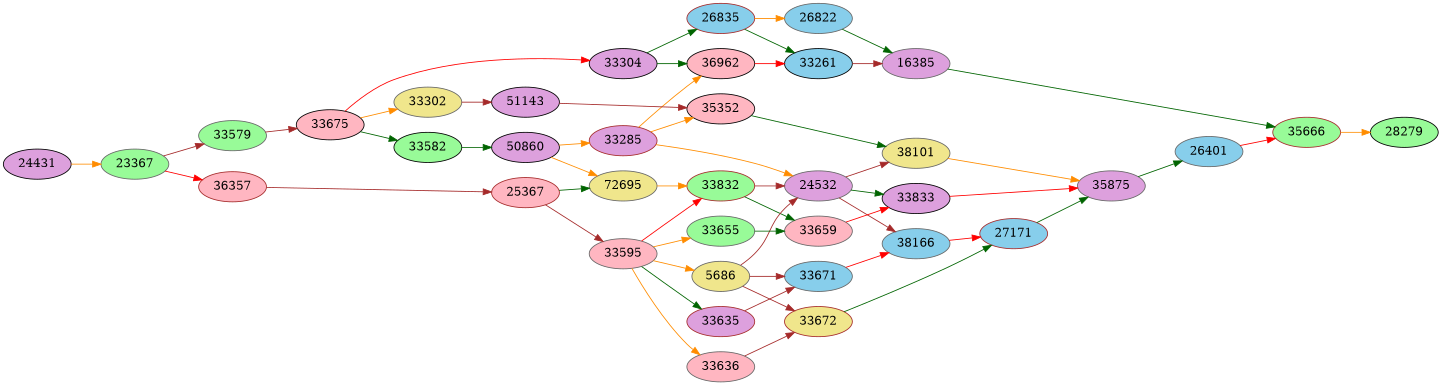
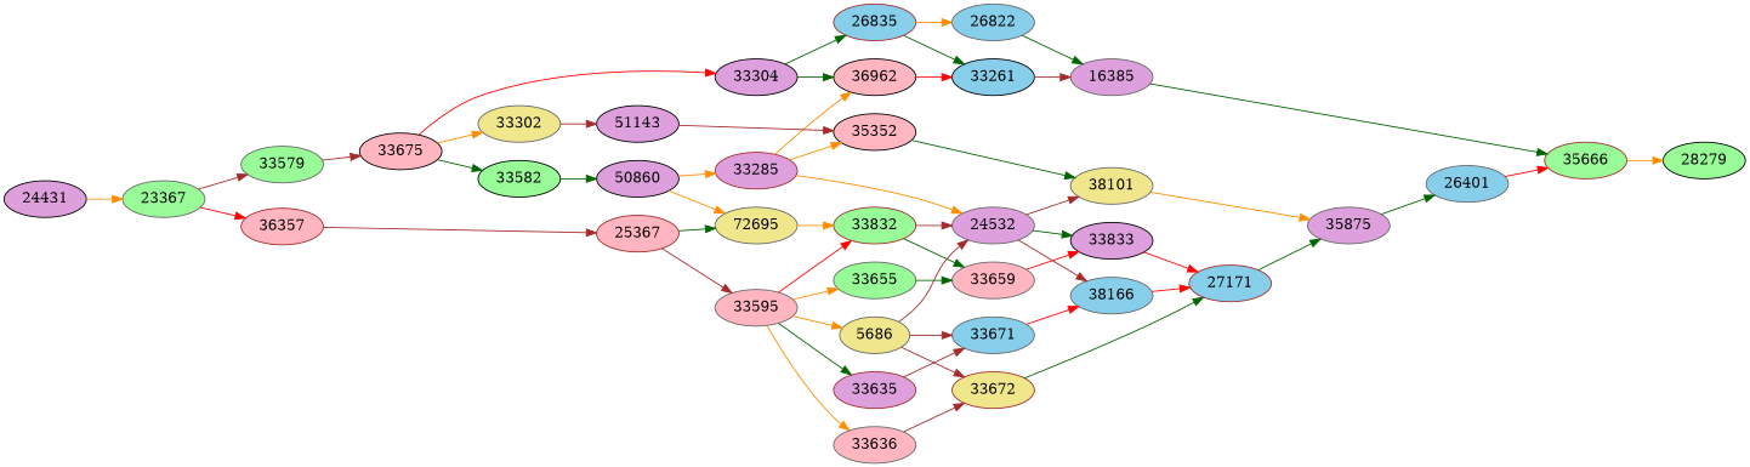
  strict digraph {
    rankdir=LR
    node [color=gray40 fillcolor=plum style=filled]
    edge [color=darkgreen]
    n1 [color=black fillcolor=palegreen label=28279]
    n2 [color=brown fillcolor=palegreen label=35666]
    n3 [label=16385]
    n4 [fillcolor=skyblue label=26401]
    n5 [color=black fillcolor=skyblue label=33261]
    n6 [fillcolor=skyblue label=26822]
    n7 [label=35875]
    n8 [color=black fillcolor=lightpink label=36962]
    n9 [color=brown fillcolor=skyblue label=26835]
    n10 [color=brown fillcolor=skyblue label=27171]
    n11 [fillcolor=khaki label=38101]
    n12 [color=black label=33833]
    n13 [color=brown label=33285]
    n14 [label=24532]
    n15 [color=black fillcolor=lightpink label=35352]
    n16 [fillcolor=skyblue label=38166]
    n17 [color=black label=33304]
    n18 [color=brown fillcolor=khaki label=33672]
    n19 [fillcolor=lightpink label=33659]
    n20 [color=black label=50860]
    n21 [fillcolor=khaki label=72695]
    n22 [color=brown fillcolor=palegreen label=33832]
    n23 [color=black fillcolor=lightpink label=33675]
    n24 [color=black fillcolor=palegreen label=33582]
    n25 [fillcolor=khaki label=33302]
    n26 [color=black label=51143]
    n27 [fillcolor=lightpink label=33636]
    n28 [fillcolor=khaki label=5686]
    n29 [fillcolor=skyblue label=33671]
    n30 [fillcolor=palegreen label=33655]
    n31 [fillcolor=palegreen label=33579]
    n32 [fillcolor=lightpink label=33595]
    n33 [color=brown label=33635]
    n34 [fillcolor=palegreen label=23367]
    n35 [color=brown fillcolor=lightpink label=36357]
    n36 [color=brown fillcolor=lightpink label=25367]
    n37 [color=black label=24431]
    n2 -> n1 [color=darkorange]
    n3 -> n2
    n4 -> n2 [color=red]
    n5 -> n3 [color=brown]
    n6 -> n3
    n7 -> n4
    n8 -> n5 [color=red]
    n9 -> n5
    n9 -> n6 [color=darkorange]
    n10 -> n7
    n11 -> n7 [color=darkorange]
-   n12 -> n7 [color=red]
+   n12 -> n10 [color=red]
    n13 -> n8 [color=darkorange]
    n13 -> n14 [color=darkorange]
    n13 -> n15 [color=darkorange]
    n14 -> n11 [color=brown]
    n14 -> n12
    n14 -> n16 [color=brown]
    n15 -> n11
    n16 -> n10 [color=red]
    n17 -> n8
    n17 -> n9
    n18 -> n10
    n19 -> n12 [color=red]
    n20 -> n13 [color=darkorange]
    n20 -> n21 [color=darkorange]
    n21 -> n22 [color=darkorange]
    n22 -> n14 [color=brown]
    n22 -> n19
    n23 -> n17 [color=red]
    n23 -> n24
    n23 -> n25 [color=darkorange]
    n24 -> n20
    n25 -> n26 [color=brown]
    n26 -> n15 [color=brown]
    n27 -> n18 [color=brown]
    n28 -> n14 [color=brown]
    n28 -> n18 [color=brown]
    n28 -> n29 [color=brown]
    n29 -> n16 [color=red]
    n30 -> n19
    n31 -> n23 [color=brown]
    n32 -> n22 [color=red]
    n32 -> n27 [color=darkorange]
    n32 -> n28 [color=darkorange]
    n32 -> n30 [color=darkorange]
    n32 -> n33
    n33 -> n29 [color=brown]
    n34 -> n31 [color=brown]
    n34 -> n35 [color=red]
    n35 -> n36 [color=brown]
    n36 -> n21
    n36 -> n32 [color=brown]
    n37 -> n34 [color=darkorange]
  }
